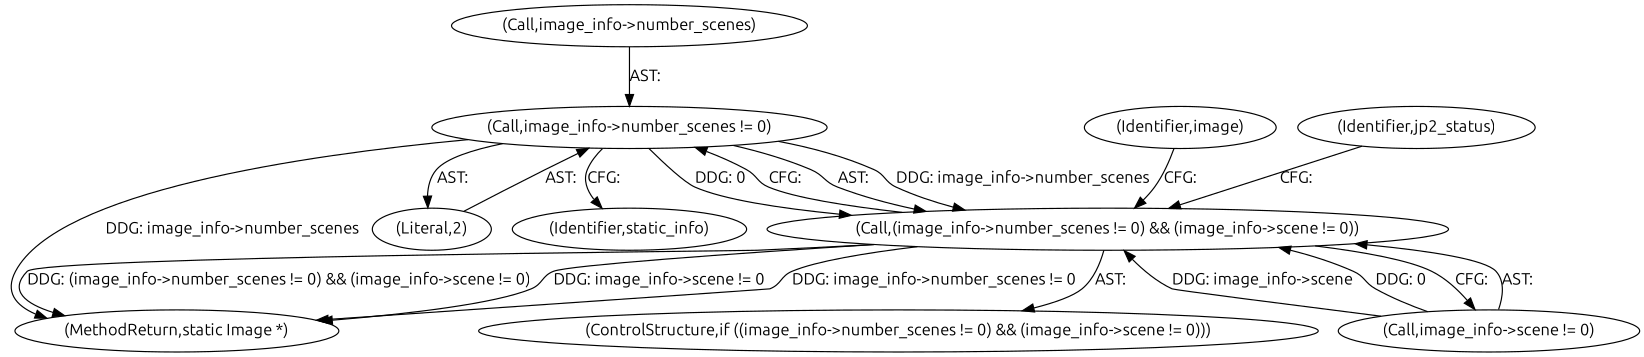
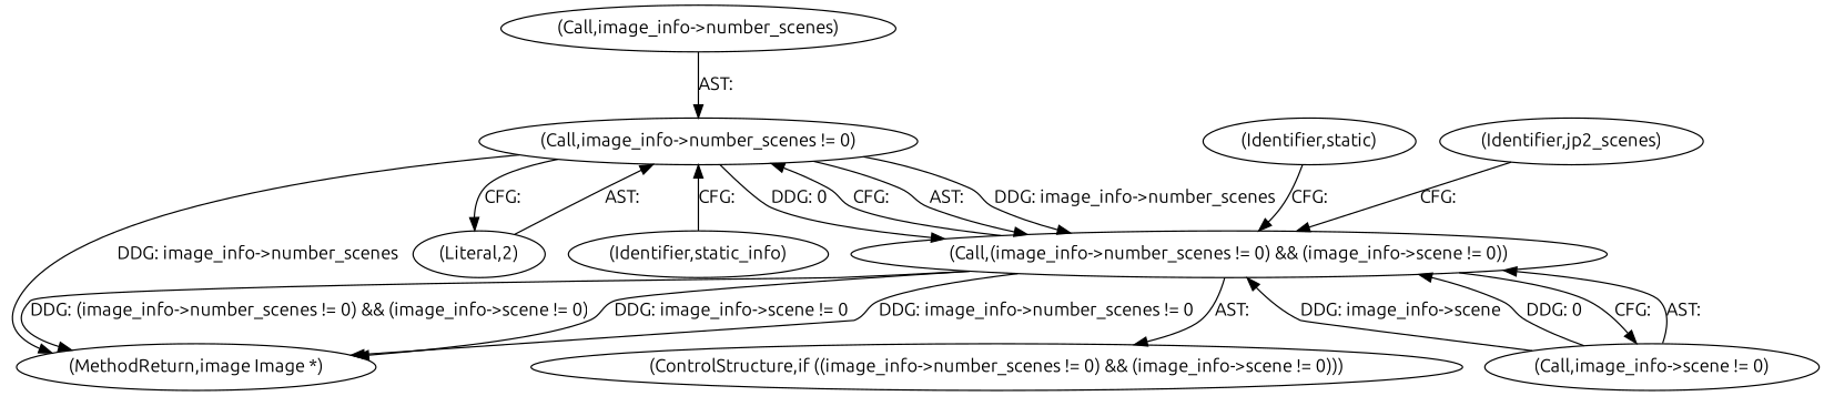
  digraph {
    fontname=Ubuntu
    node [fontname=Ubuntu]
    edge [fontname=Ubuntu]
    n1 [label="(Call,image_info->number_scenes != 0)"]
    n2 [label="(Call,(image_info->number_scenes != 0) && (image_info->scene != 0))"]
-   n3 [label="(MethodReturn,static Image *)"]
+   n3 [label="(MethodReturn,image Image *)"]
    n4 [label="(Literal,2)"]
    n5 [label="(ControlStructure,if ((image_info->number_scenes != 0) && (image_info->scene != 0)))"]
    n6 [label="(Call,image_info->scene != 0)"]
    n7 [label="(Identifier,static_info)"]
-   n8 [label="(Identifier,image)"]
+   n8 [label="(Identifier,static)"]
    n9 [label="(Call,image_info->number_scenes)"]
-   n10 [label="(Identifier,jp2_status)"]
+   n10 [label="(Identifier,jp2_scenes)"]
    n1 -> n2 [label="AST: "]
    n1 -> n2 [label="DDG: image_info->number_scenes"]
    n1 -> n2 [label="DDG: 0"]
    n1 -> n3 [label="DDG: image_info->number_scenes"]
-   n1 -> n4 [label="AST: "]
+   n1 -> n4 [label="CFG: "]
    n2 -> n1 [label="CFG: "]
    n2 -> n3 [label="DDG: image_info->number_scenes != 0"]
    n2 -> n3 [label="DDG: (image_info->number_scenes != 0) && (image_info->scene != 0)"]
    n2 -> n3 [label="DDG: image_info->scene != 0"]
    n2 -> n5 [label="AST: "]
    n2 -> n6 [label="CFG: "]
    n4 -> n1 [label="AST: "]
    n6 -> n2 [label="AST: "]
    n6 -> n2 [label="DDG: image_info->scene"]
    n6 -> n2 [label="DDG: 0"]
-   n1 -> n7 [label="CFG: "]
+   n7 -> n1 [label="CFG: "]
    n8 -> n2 [label="CFG: "]
    n9 -> n1 [label="AST: "]
    n10 -> n2 [label="CFG: "]
  }
